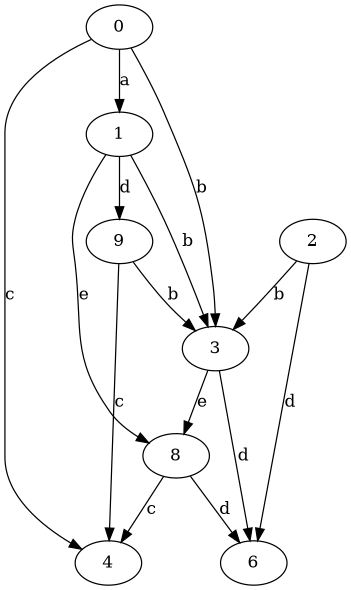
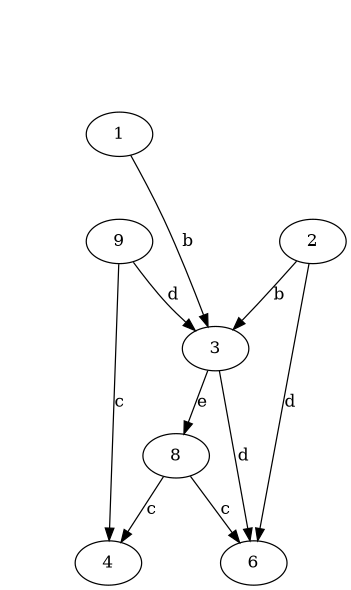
  strict digraph {
-   0
    1
    3
    4
    n5 [label=9]
    8
    6
    2
-   0 -> 1 [label=a]
-   0 -> 3 [label=b]
-   0 -> 4 [label=c]
    1 -> 3 [label=b]
-   1 -> n5 [label=d]
-   1 -> 8 [label=e]
    3 -> 8 [label=e]
    3 -> 6 [label=d]
-   n5 -> 3 [label=b]
+   n5 -> 3 [label=d]
    n5 -> 4 [label=c]
    8 -> 4 [label=c]
-   8 -> 6 [label=d]
+   8 -> 6 [label=c]
    2 -> 3 [label=b]
    2 -> 6 [label=d]
  }
